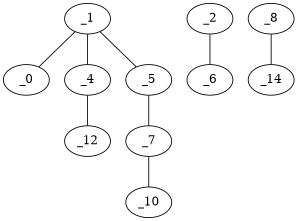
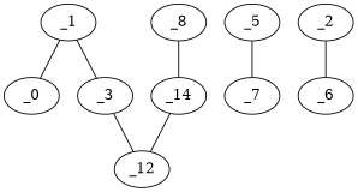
  graph {
    node [charge=0 chem=1 symbol="C  " x=3 y=0.25]
    edge [valence=1]
    _1 [chem=6 symbol="P  "]
    n2 [chem=4 label=_0 symbol="N  " x=2]
-   _4 [chem=2 symbol="O  " x=4]
+   _4 [chem=2 symbol="O  " x=4 label=_3]
    _5 [y=-0.75]
    _2 [chem=2 symbol="O  " y=1.25]
    _6 [x=3.866 y=1.75]
    _12 [y=-2.75]
    _7 [x=2.134 y=-1.25]
-   _10 [x=2.134 y=-2.25]
    _8 [x=3.866 y=-1.25]
    n11 [label=_14 x=3.866 y=-2.25]
    _1 -- n2
    _1 -- _4 [valence=2]
-   _1 -- _5
    _4 -- _12 [valence=2]
    _5 -- _7 [valence=2]
    _2 -- _6
-   _7 -- _10
    _8 -- n11 [valence=2]
+   n11 -- _12
  }
